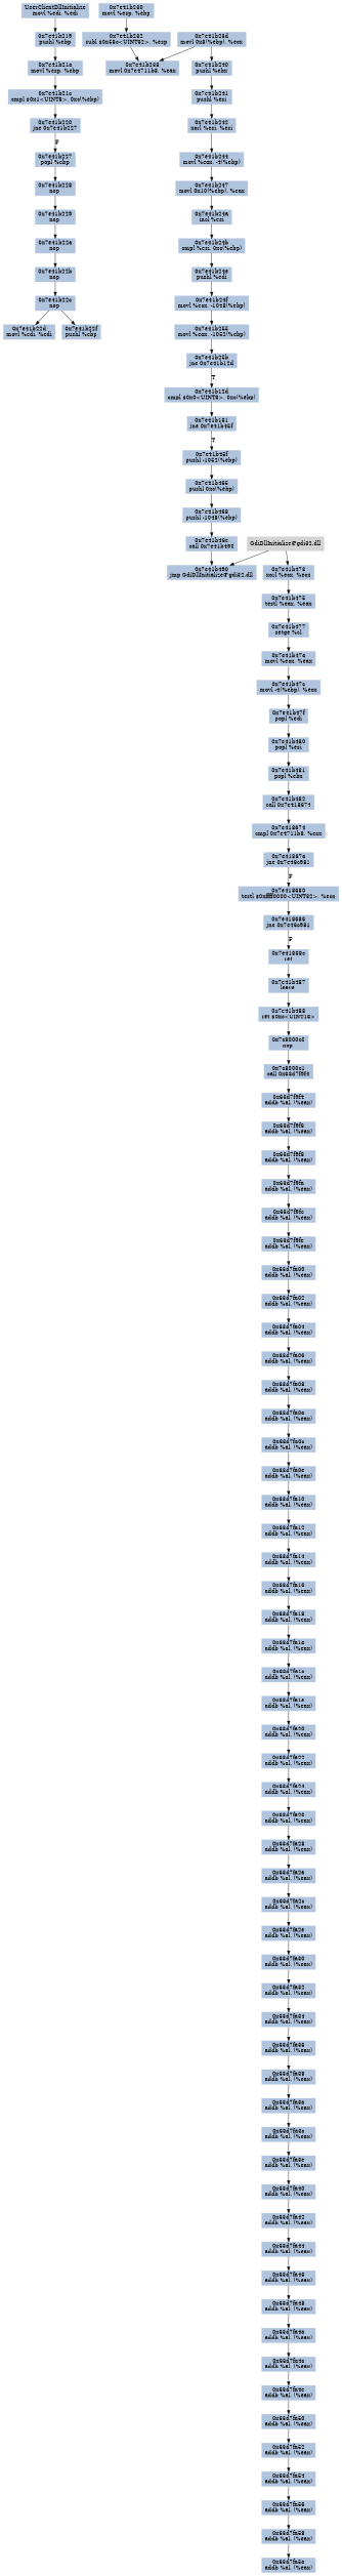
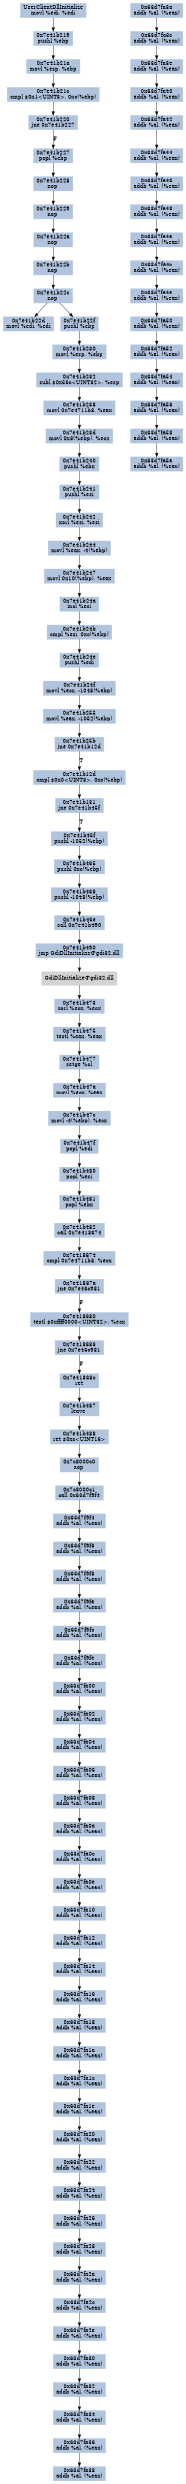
  digraph {
    node [color=lightsteelblue fillcolor=lightsteelblue shape=rectangle style=filled]
    edge [color="#000000"]
    n1 [label="UserClientDllInitialize\nmovl %edi, %edi"]
    n2 [label="0x7e41b219\npushl %ebp"]
    n3 [label="0x7e41b21a\nmovl %esp, %ebp"]
    n4 [label="0x7e41b21c\ncmpl $0x1<UINT8>, 0xc(%ebp)"]
    n5 [label="0x7e41b220\njne 0x7e41b227"]
    n6 [label="0x7e41b227\npopl %ebp"]
    n7 [label="0x7e41b228\nnop "]
    n8 [label="0x7e41b229\nnop "]
    n9 [label="0x7e41b22a\nnop "]
    n10 [label="0x7e41b22b\nnop "]
    n11 [label="0x7e41b22c\nnop "]
    n12 [label="0x7e41b22d\nmovl %edi, %edi"]
    n13 [label="0x7e41b22f\npushl %ebp"]
    n14 [label="0x7e41b230\nmovl %esp, %ebp"]
    n15 [label="0x7e41b232\nsubl $0x56c<UINT32>, %esp"]
    n16 [label="0x7e41b238\nmovl 0x7e4711b8, %eax"]
    n17 [label="0x7e41b23d\nmovl 0x8(%ebp), %ecx"]
    n18 [label="0x7e41b240\npushl %ebx"]
    n19 [label="0x7e41b241\npushl %esi"]
    n20 [label="0x7e41b242\nxorl %esi, %esi"]
    n21 [label="0x7e41b244\nmovl %eax, -4(%ebp)"]
    n22 [label="0x7e41b247\nmovl 0x10(%ebp), %eax"]
    n23 [label="0x7e41b24a\nincl %esi"]
    n24 [label="0x7e41b24b\ncmpl %esi, 0xc(%ebp)"]
    n25 [label="0x7e41b24e\npushl %edi"]
    n26 [label="0x7e41b24f\nmovl %ecx, -1048(%ebp)"]
    n27 [label="0x7e41b255\nmovl %eax, -1052(%ebp)"]
    n28 [label="0x7e41b25b\njne 0x7e41b12d"]
    n29 [label="0x7e41b12d\ncmpl $0x0<UINT8>, 0xc(%ebp)"]
    n30 [label="0x7e41b131\njne 0x7e41b45f"]
    n31 [label="0x7e41b45f\npushl -1052(%ebp)"]
    n32 [label="0x7e41b465\npushl 0xc(%ebp)"]
    n33 [label="0x7e41b468\npushl -1048(%ebp)"]
    n34 [label="0x7e41b46e\ncall 0x7e41b490"]
    n35 [label="0x7e41b490\njmp GdiDllInitialize@gdi32.dll"]
    n36 [color=lightgrey fillcolor=lightgrey label="GdiDllInitialize@gdi32.dll"]
    n37 [label="0x7e41b473\nxorl %ecx, %ecx"]
    n38 [label="0x7e41b475\ntestl %eax, %eax"]
    n39 [label="0x7e41b477\nsetge %cl"]
    n40 [label="0x7e41b47a\nmovl %ecx, %eax"]
    n41 [label="0x7e41b47c\nmovl -4(%ebp), %ecx"]
    n42 [label="0x7e41b47f\npopl %edi"]
    n43 [label="0x7e41b480\npopl %esi"]
    n44 [label="0x7e41b481\npopl %ebx"]
    n45 [label="0x7e41b482\ncall 0x7e418674"]
    n46 [label="0x7e418674\ncmpl 0x7e4711b8, %ecx"]
    n47 [label="0x7e41867a\njne 0x7e46c981"]
    n48 [label="0x7e418680\ntestl $0xffff0000<UINT32>, %ecx"]
    n49 [label="0x7e418686\njne 0x7e46c981"]
    n50 [label="0x7e41868c\nret"]
    n51 [label="0x7e41b487\nleave "]
    n52 [label="0x7e41b488\nret $0xc<UINT16>"]
    n53 [label="0x7c8000c0\nnop "]
    n54 [label="0x7c8000c1\ncall 0x63d7f9f4"]
    n55 [label="0x63d7f9f4\naddb %al, (%eax)"]
    n56 [label="0x63d7f9f6\naddb %al, (%eax)"]
    n57 [label="0x63d7f9f8\naddb %al, (%eax)"]
    n58 [label="0x63d7f9fa\naddb %al, (%eax)"]
    n59 [label="0x63d7f9fc\naddb %al, (%eax)"]
    n60 [label="0x63d7f9fe\naddb %al, (%eax)"]
    n61 [label="0x63d7fa00\naddb %al, (%eax)"]
    n62 [label="0x63d7fa02\naddb %al, (%eax)"]
    n63 [label="0x63d7fa04\naddb %al, (%eax)"]
    n64 [label="0x63d7fa06\naddb %al, (%eax)"]
    n65 [label="0x63d7fa08\naddb %al, (%eax)"]
    n66 [label="0x63d7fa0a\naddb %al, (%eax)"]
    n67 [label="0x63d7fa0c\naddb %al, (%eax)"]
    n68 [label="0x63d7fa0e\naddb %al, (%eax)"]
    n69 [label="0x63d7fa10\naddb %al, (%eax)"]
    n70 [label="0x63d7fa12\naddb %al, (%eax)"]
    n71 [label="0x63d7fa14\naddb %al, (%eax)"]
    n72 [label="0x63d7fa16\naddb %al, (%eax)"]
    n73 [label="0x63d7fa18\naddb %al, (%eax)"]
    n74 [label="0x63d7fa1a\naddb %al, (%eax)"]
    n75 [label="0x63d7fa1c\naddb %al, (%eax)"]
    n76 [label="0x63d7fa1e\naddb %al, (%eax)"]
    n77 [label="0x63d7fa20\naddb %al, (%eax)"]
    n78 [label="0x63d7fa22\naddb %al, (%eax)"]
    n79 [label="0x63d7fa24\naddb %al, (%eax)"]
    n80 [label="0x63d7fa26\naddb %al, (%eax)"]
    n81 [label="0x63d7fa28\naddb %al, (%eax)"]
    n82 [label="0x63d7fa2a\naddb %al, (%eax)"]
    n83 [label="0x63d7fa2c\naddb %al, (%eax)"]
    n84 [label="0x63d7fa2e\naddb %al, (%eax)"]
    n85 [label="0x63d7fa30\naddb %al, (%eax)"]
    n86 [label="0x63d7fa32\naddb %al, (%eax)"]
    n87 [label="0x63d7fa34\naddb %al, (%eax)"]
    n88 [label="0x63d7fa36\naddb %al, (%eax)"]
    n89 [label="0x63d7fa38\naddb %al, (%eax)"]
    n90 [label="0x63d7fa3a\naddb %al, (%eax)"]
    n91 [label="0x63d7fa3c\naddb %al, (%eax)"]
    n92 [label="0x63d7fa3e\naddb %al, (%eax)"]
    n93 [label="0x63d7fa40\naddb %al, (%eax)"]
    n94 [label="0x63d7fa42\naddb %al, (%eax)"]
    n95 [label="0x63d7fa44\naddb %al, (%eax)"]
    n96 [label="0x63d7fa46\naddb %al, (%eax)"]
    n97 [label="0x63d7fa48\naddb %al, (%eax)"]
    n98 [label="0x63d7fa4a\naddb %al, (%eax)"]
    n99 [label="0x63d7fa4c\naddb %al, (%eax)"]
    n100 [label="0x63d7fa4e\naddb %al, (%eax)"]
    n101 [label="0x63d7fa50\naddb %al, (%eax)"]
    n102 [label="0x63d7fa52\naddb %al, (%eax)"]
    n103 [label="0x63d7fa54\naddb %al, (%eax)"]
    n104 [label="0x63d7fa56\naddb %al, (%eax)"]
    n105 [label="0x63d7fa58\naddb %al, (%eax)"]
    n106 [label="0x63d7fa5a\naddb %al, (%eax)"]
    n1 -> n2
    n2 -> n3
    n3 -> n4
    n4 -> n5
    n5 -> n6 [label=F]
    n6 -> n7
    n7 -> n8
    n8 -> n9
    n9 -> n10
    n10 -> n11
    n11 -> n12
    n11 -> n13
+   n13 -> n14
    n14 -> n15
    n15 -> n16
-   n17 -> n16
+   n16 -> n17
    n17 -> n18
    n18 -> n19
    n19 -> n20
    n20 -> n21
    n21 -> n22
    n22 -> n23
    n23 -> n24
    n24 -> n25
    n25 -> n26
    n26 -> n27
    n27 -> n28
    n28 -> n29 [label=T]
    n29 -> n30
    n30 -> n31 [label=T]
    n31 -> n32
    n32 -> n33
    n33 -> n34
    n34 -> n35
-   n36 -> n35
+   n35 -> n36
    n36 -> n37
    n37 -> n38
    n38 -> n39
    n39 -> n40
    n40 -> n41
    n41 -> n42
    n42 -> n43
    n43 -> n44
    n44 -> n45
    n45 -> n46
    n46 -> n47
    n47 -> n48 [label=F]
    n48 -> n49
    n49 -> n50 [label=F]
    n50 -> n51
    n51 -> n52
    n52 -> n53
    n53 -> n54
    n54 -> n55
    n55 -> n56
    n56 -> n57
    n57 -> n58
    n58 -> n59
    n59 -> n60
    n60 -> n61
    n61 -> n62
    n62 -> n63
    n63 -> n64
    n64 -> n65
    n65 -> n66
    n66 -> n67
    n67 -> n68
    n68 -> n69
    n69 -> n70
    n70 -> n71
    n71 -> n72
    n72 -> n73
    n73 -> n74
    n74 -> n75
    n75 -> n76
    n76 -> n77
    n77 -> n78
    n78 -> n79
    n79 -> n80
    n80 -> n81
    n81 -> n82
    n82 -> n83
    n83 -> n84
    n84 -> n85
    n85 -> n86
    n86 -> n87
    n87 -> n88
    n88 -> n89
-   n89 -> n90
    n90 -> n91
    n91 -> n92
    n92 -> n93
    n93 -> n94
    n94 -> n95
    n95 -> n96
    n96 -> n97
    n97 -> n98
    n98 -> n99
    n99 -> n100
    n100 -> n101
    n101 -> n102
    n102 -> n103
    n103 -> n104
    n104 -> n105
    n105 -> n106
  }
